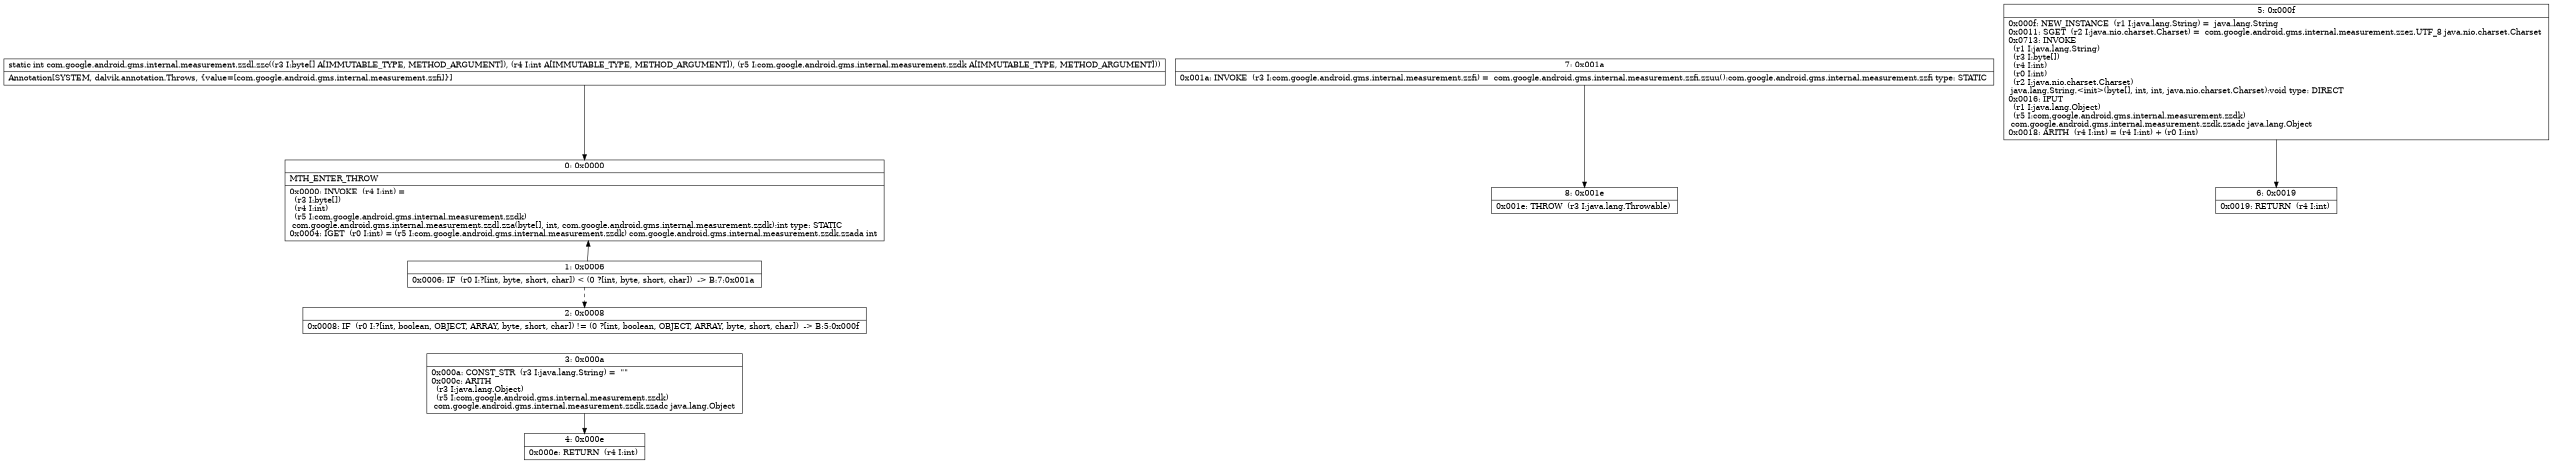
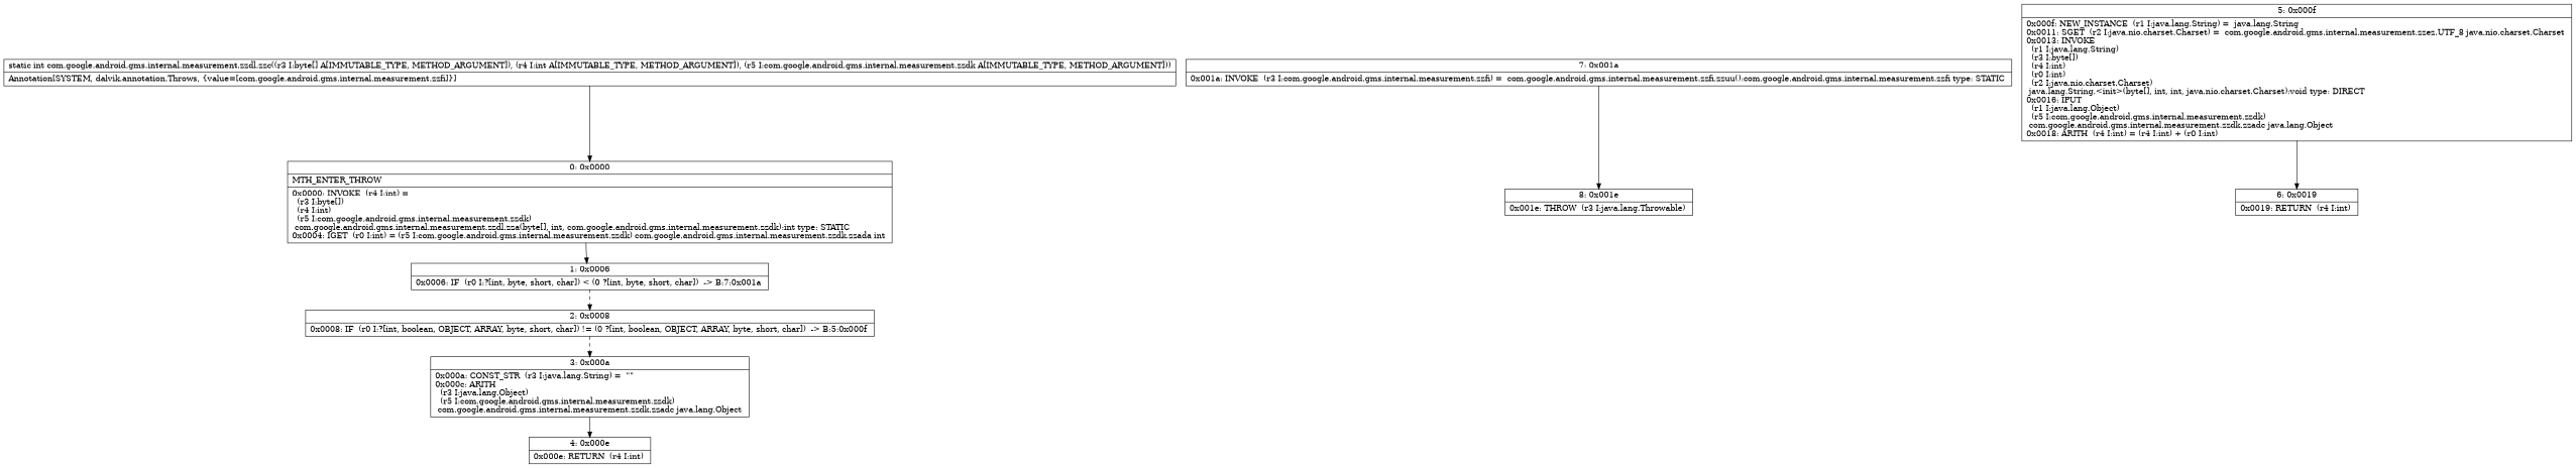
  digraph {
    node [shape=record]
    n1 [label="{0\:\ 0x0000|MTH_ENTER_THROW\l|0x0000: INVOKE  (r4 I:int) = \l  (r3 I:byte[])\l  (r4 I:int)\l  (r5 I:com.google.android.gms.internal.measurement.zzdk)\l com.google.android.gms.internal.measurement.zzdl.zza(byte[], int, com.google.android.gms.internal.measurement.zzdk):int type: STATIC \l0x0004: IGET  (r0 I:int) = (r5 I:com.google.android.gms.internal.measurement.zzdk) com.google.android.gms.internal.measurement.zzdk.zzada int \l}"]
    n2 [label="{1\:\ 0x0006|0x0006: IF  (r0 I:?[int, byte, short, char]) \< (0 ?[int, byte, short, char])  \-\> B:7:0x001a \l}"]
    n3 [label="{2\:\ 0x0008|0x0008: IF  (r0 I:?[int, boolean, OBJECT, ARRAY, byte, short, char]) != (0 ?[int, boolean, OBJECT, ARRAY, byte, short, char])  \-\> B:5:0x000f \l}"]
    n4 [label="{3\:\ 0x000a|0x000a: CONST_STR  (r3 I:java.lang.String) =  \"\" \l0x000c: ARITH  \l  (r3 I:java.lang.Object)\l  (r5 I:com.google.android.gms.internal.measurement.zzdk)\l com.google.android.gms.internal.measurement.zzdk.zzadc java.lang.Object \l}"]
    n5 [label="{7\:\ 0x001a|0x001a: INVOKE  (r3 I:com.google.android.gms.internal.measurement.zzfi) =  com.google.android.gms.internal.measurement.zzfi.zzuu():com.google.android.gms.internal.measurement.zzfi type: STATIC \l}"]
    n6 [label="{8\:\ 0x001e|0x001e: THROW  (r3 I:java.lang.Throwable) \l}"]
    n7 [label="{4\:\ 0x000e|0x000e: RETURN  (r4 I:int) \l}"]
-   n8 [label="{5\:\ 0x000f|0x000f: NEW_INSTANCE  (r1 I:java.lang.String) =  java.lang.String \l0x0011: SGET  (r2 I:java.nio.charset.Charset) =  com.google.android.gms.internal.measurement.zzez.UTF_8 java.nio.charset.Charset \l0x0713: INVOKE  \l  (r1 I:java.lang.String)\l  (r3 I:byte[])\l  (r4 I:int)\l  (r0 I:int)\l  (r2 I:java.nio.charset.Charset)\l java.lang.String.\<init\>(byte[], int, int, java.nio.charset.Charset):void type: DIRECT \l0x0016: IPUT  \l  (r1 I:java.lang.Object)\l  (r5 I:com.google.android.gms.internal.measurement.zzdk)\l com.google.android.gms.internal.measurement.zzdk.zzadc java.lang.Object \l0x0018: ARITH  (r4 I:int) = (r4 I:int) + (r0 I:int) \l}"]
+   n8 [label="{5\:\ 0x000f|0x000f: NEW_INSTANCE  (r1 I:java.lang.String) =  java.lang.String \l0x0011: SGET  (r2 I:java.nio.charset.Charset) =  com.google.android.gms.internal.measurement.zzez.UTF_8 java.nio.charset.Charset \l0x0013: INVOKE  \l  (r1 I:java.lang.String)\l  (r3 I:byte[])\l  (r4 I:int)\l  (r0 I:int)\l  (r2 I:java.nio.charset.Charset)\l java.lang.String.\<init\>(byte[], int, int, java.nio.charset.Charset):void type: DIRECT \l0x0016: IPUT  \l  (r1 I:java.lang.Object)\l  (r5 I:com.google.android.gms.internal.measurement.zzdk)\l com.google.android.gms.internal.measurement.zzdk.zzadc java.lang.Object \l0x0018: ARITH  (r4 I:int) = (r4 I:int) + (r0 I:int) \l}"]
    n9 [label="{6\:\ 0x0019|0x0019: RETURN  (r4 I:int) \l}"]
    n10 [label="{static int com.google.android.gms.internal.measurement.zzdl.zzc((r3 I:byte[] A[IMMUTABLE_TYPE, METHOD_ARGUMENT]), (r4 I:int A[IMMUTABLE_TYPE, METHOD_ARGUMENT]), (r5 I:com.google.android.gms.internal.measurement.zzdk A[IMMUTABLE_TYPE, METHOD_ARGUMENT]))  | Annotation[SYSTEM, dalvik.annotation.Throws, \{value=[com.google.android.gms.internal.measurement.zzfi]\}]\l}"]
-   n2 -> n1
+   n1 -> n2
    n2 -> n3 [style=dashed]
+   n3 -> n4 [style=dashed]
    n4 -> n7
    n5 -> n6
    n8 -> n9
    n10 -> n1
  }
